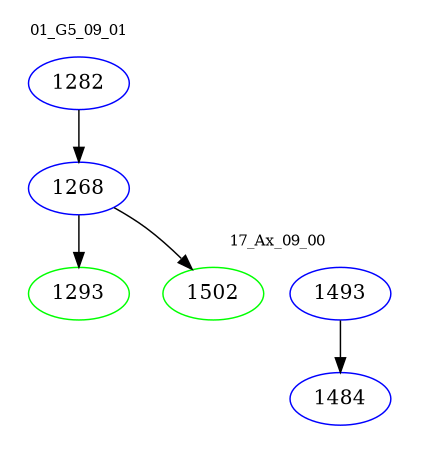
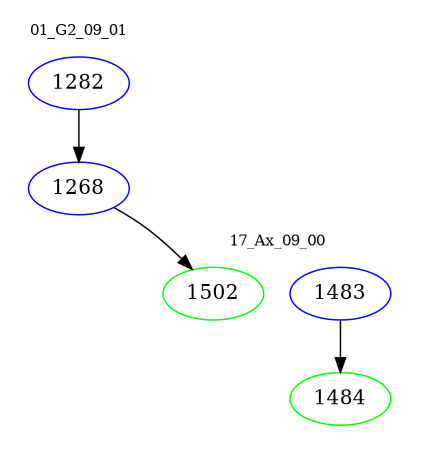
  digraph {
    node [color=blue]
    edge [color=black]
-   n1 [label=1493]
-   n2 [label=1484]
+   n1 [label=1483]
+   n2 [color=green label=1484]
    n3 [color=green label=1502]
    n4 [label=1282]
    n5 [label=1268]
-   n6 [color=green label=1293]
    subgraph cluster_1 {
      color=white
      fontsize=10
      label="17_Ax_09_00"
      n1
      n2
      n3
    }
    subgraph cluster_2 {
      color=white
      fontsize=10
-     label="01_G5_09_01"
+     label="01_G2_09_01"
      n4
      n5
-     n6
    }
    n1 -> n2
    n4 -> n5
    n5 -> n3
-   n5 -> n6
  }
